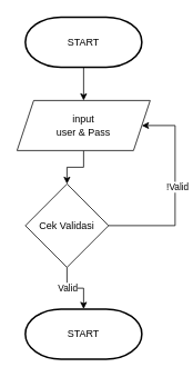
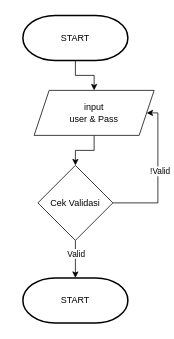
  <mxCell id="0" />
  <mxCell id="1" parent="0" />
  <mxCell id="2" style="edgeStyle=orthogonalEdgeStyle;rounded=0;orthogonalLoop=1;jettySize=auto;html=1;" parent="1" source="3" target="8" edge="1"><mxGeometry relative="1" as="geometry" /></mxCell>
  <mxCell id="3" value="START" style="strokeWidth=2;html=1;shape=mxgraph.flowchart.terminator;whiteSpace=wrap;" parent="1" vertex="1"><mxGeometry x="30" y="20" width="140" height="60" as="geometry" /></mxCell>
  <mxCell id="4" style="edgeStyle=orthogonalEdgeStyle;rounded=0;orthogonalLoop=1;jettySize=auto;html=1;entryX=1;entryY=0.5;entryDx=0;entryDy=0;" parent="1" source="6" target="8" edge="1"><mxGeometry relative="1" as="geometry"><Array as="points"><mxPoint x="210" y="270" /><mxPoint x="210" y="150" /></Array></mxGeometry></mxCell>
  <mxCell id="5" value="!Valid" style="edgeLabel;html=1;align=center;verticalAlign=middle;resizable=0;points=[];" parent="4" vertex="1" connectable="0"><mxGeometry x="0.055" y="-2" relative="1" as="geometry"><mxPoint as="offset" /></mxGeometry></mxCell>
- <mxCell id="6" value="Cek Validasi" style="rhombus;whiteSpace=wrap;html=1;" parent="1" vertex="1"><mxGeometry x="30" y="220" width="100" height="100" as="geometry" /></mxCell>
+ <mxCell id="6" value="Cek Validasi" style="rhombus;whiteSpace=wrap;html=1;" parent="1" vertex="1"><mxGeometry x="50" y="220" width="100" height="100" as="geometry" /></mxCell>
  <mxCell id="7" style="edgeStyle=orthogonalEdgeStyle;rounded=0;orthogonalLoop=1;jettySize=auto;html=1;entryX=0.5;entryY=0;entryDx=0;entryDy=0;" parent="1" source="8" target="6" edge="1"><mxGeometry relative="1" as="geometry" /></mxCell>
- <mxCell id="8" value="input&lt;br&gt;user &amp;amp; Pass" style="shape=parallelogram;perimeter=parallelogramPerimeter;whiteSpace=wrap;html=1;fixedSize=1;" parent="1" vertex="1"><mxGeometry x="20" y="120" width="160" height="60" as="geometry" /></mxCell>
+ <mxCell id="8" value="input&lt;br&gt;user &amp;amp; Pass" style="shape=parallelogram;perimeter=parallelogramPerimeter;whiteSpace=wrap;html=1;fixedSize=1;" parent="1" vertex="1"><mxGeometry x="45" y="120" width="160" height="60" as="geometry" /></mxCell>
  <mxCell id="9" value="START" style="strokeWidth=2;html=1;shape=mxgraph.flowchart.terminator;whiteSpace=wrap;" vertex="1" parent="1"><mxGeometry x="30" y="370" width="140" height="60" as="geometry" /></mxCell>
  <mxCell id="10" style="edgeStyle=orthogonalEdgeStyle;rounded=0;orthogonalLoop=1;jettySize=auto;html=1;entryX=0.5;entryY=0;entryDx=0;entryDy=0;entryPerimeter=0;" edge="1" parent="1" source="6" target="9"><mxGeometry relative="1" as="geometry" /></mxCell>
  <mxCell id="11" value="Valid" style="edgeLabel;html=1;align=center;verticalAlign=middle;resizable=0;points=[];" vertex="1" connectable="0" parent="10"><mxGeometry x="-0.322" relative="1" as="geometry"><mxPoint as="offset" /></mxGeometry></mxCell>
